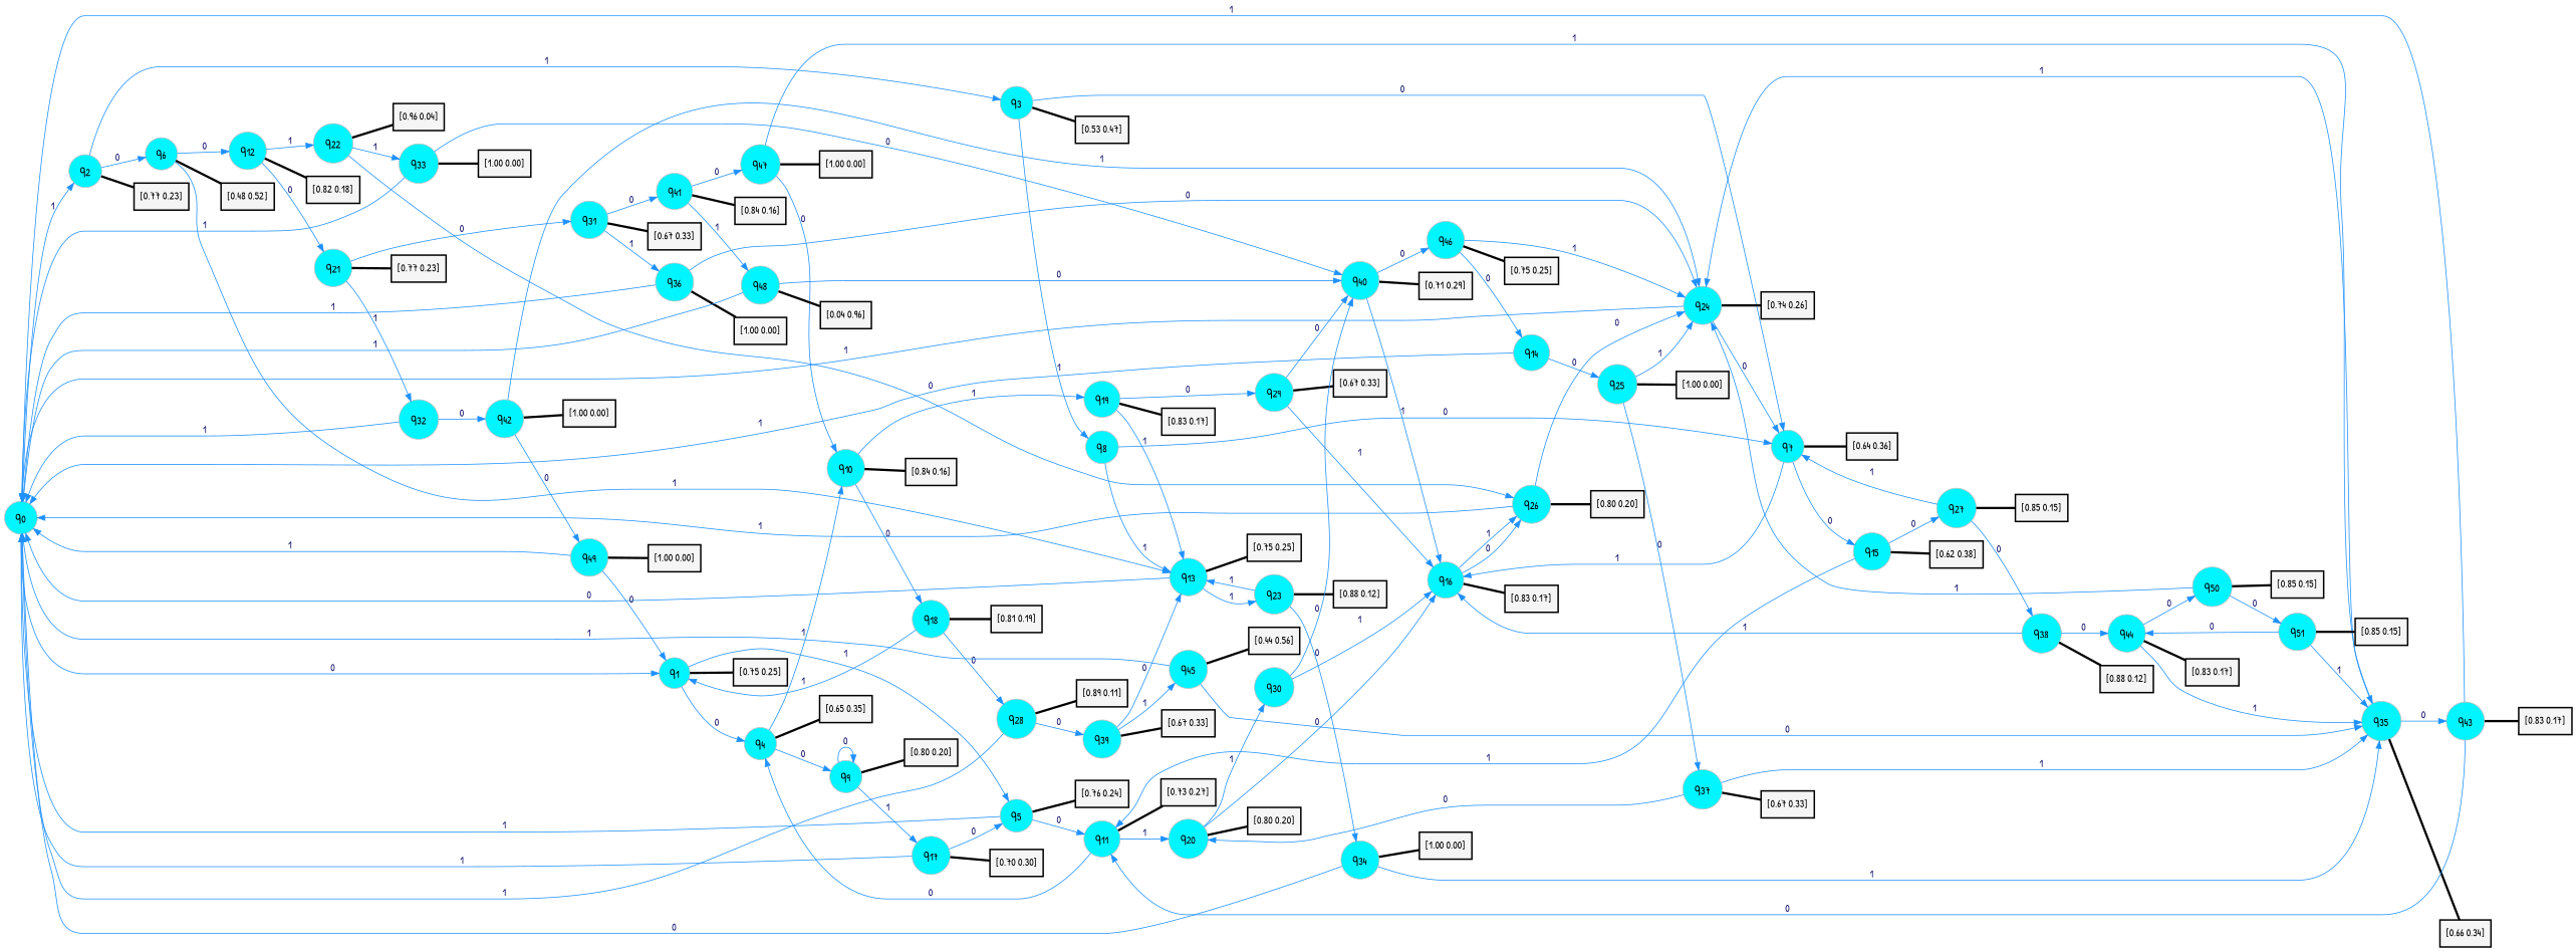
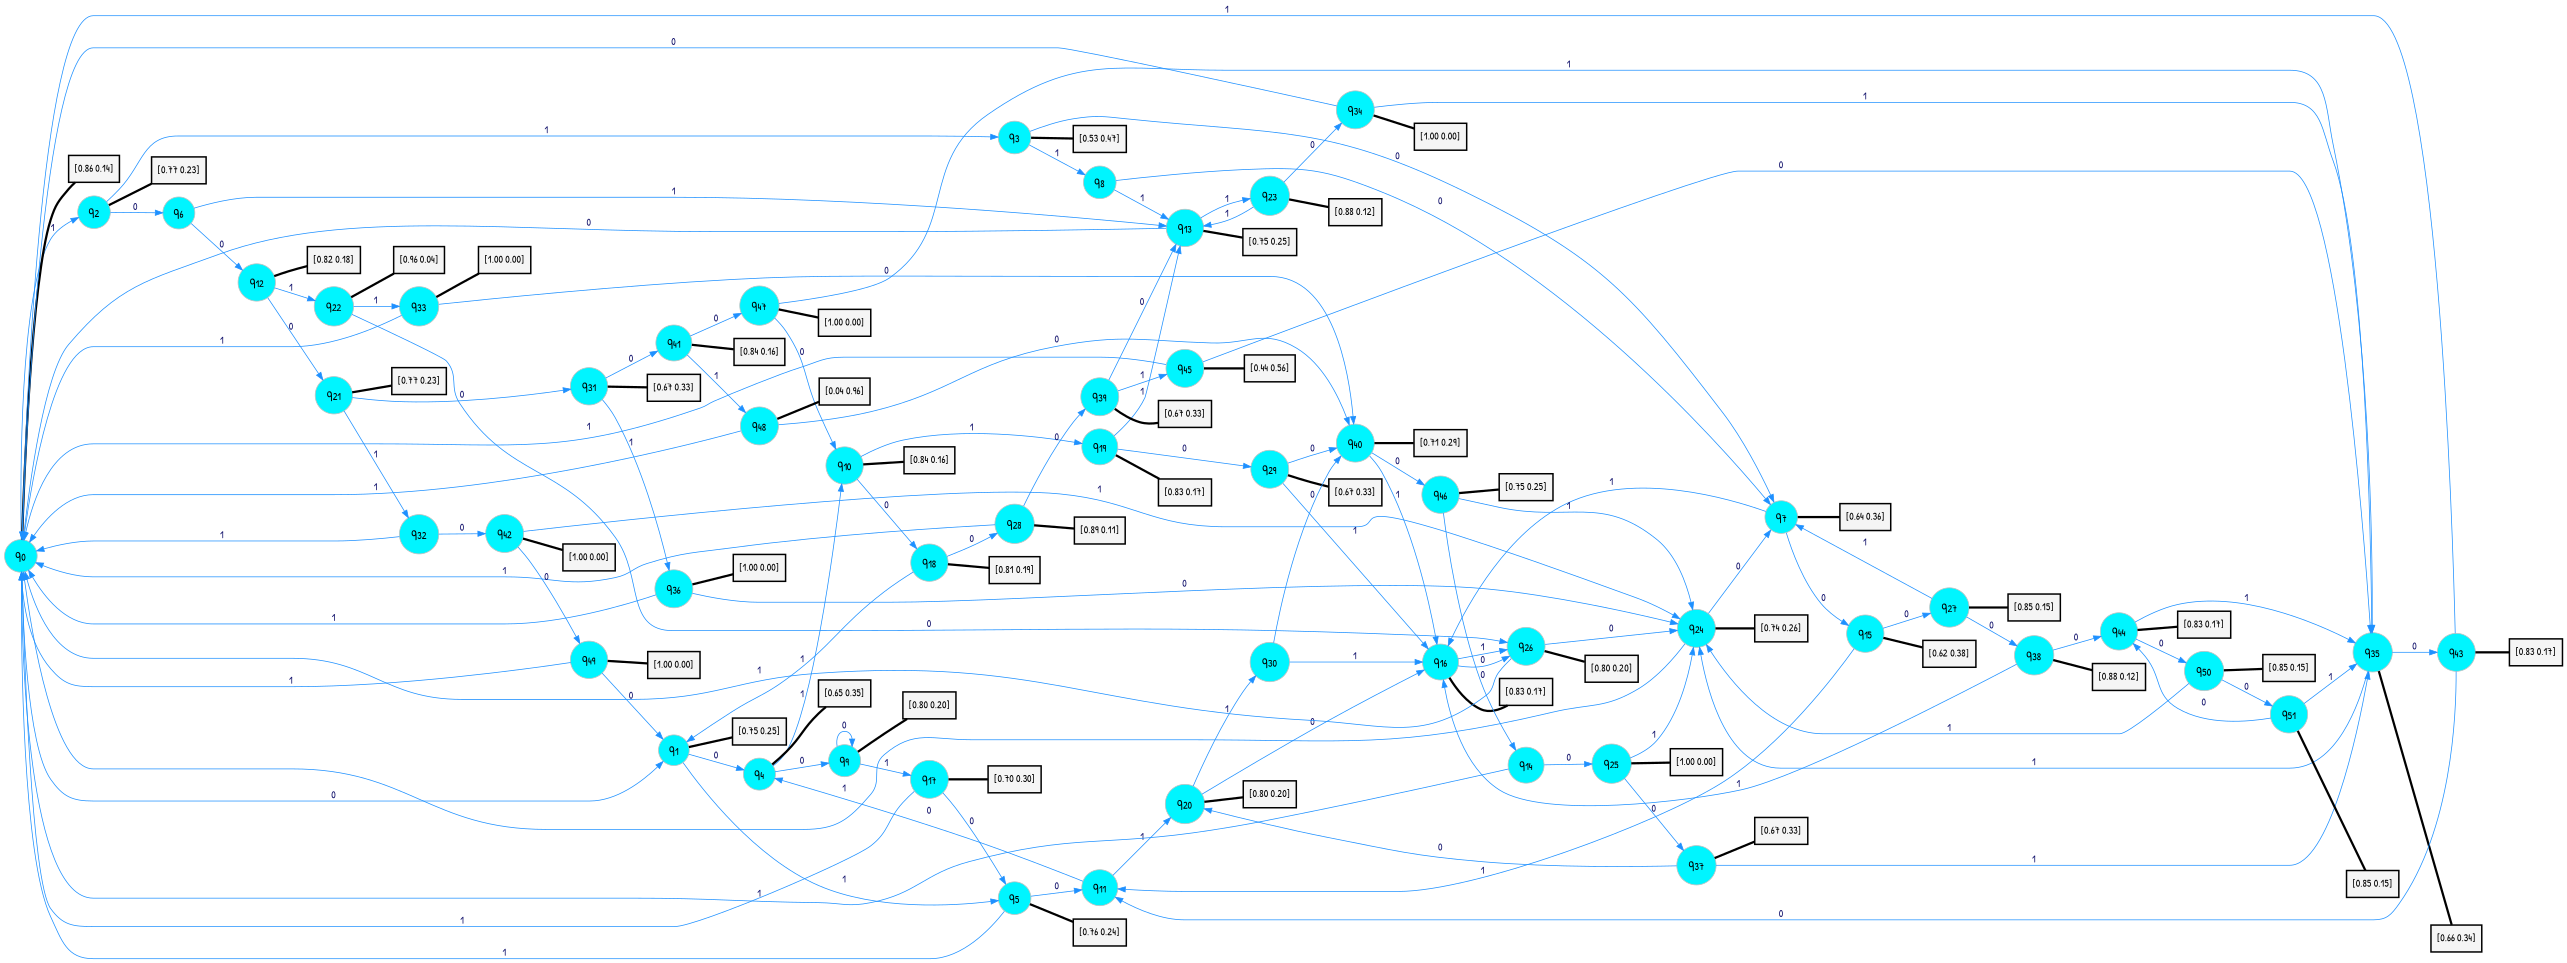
  digraph {
    fontname="Patrick Hand"
    rankdir=LR
    node [color=gray fillcolor=turquoise1 fontcolor=black fontname="Patrick Hand" fontsize=16 fontweight=bold shape=circle style=filled]
    edge [arrowsize=1 color=dodgerblue1 fontcolor=midnightblue fontname="Patrick Hand" fontweight=bold penwidth=1 style=solid weight=20]
    n1 [label=<q<SUB>0</SUB>>]
    n2 [label=<q<SUB>1</SUB>>]
    n3 [label=<q<SUB>2</SUB>>]
+   n4 [color=black fillcolor=whitesmoke fontsize=14 label="[0.86 0.14]" penwidth=2 shape=box]
    n5 [label=<q<SUB>4</SUB>>]
    n6 [label=<q<SUB>5</SUB>>]
    n7 [color=black fillcolor=whitesmoke fontsize=14 label="[0.75 0.25]" penwidth=2 shape=box]
    n8 [label=<q<SUB>3</SUB>>]
    n9 [label=<q<SUB>6</SUB>>]
    n10 [color=black fillcolor=whitesmoke fontsize=14 label="[0.77 0.23]" penwidth=2 shape=box]
    n11 [label=<q<SUB>9</SUB>>]
    n12 [label=<q<SUB>10</SUB>>]
    n13 [color=black fillcolor=whitesmoke fontsize=14 label="[0.65 0.35]" penwidth=2 shape=box]
    n14 [label=<q<SUB>11</SUB>>]
    n15 [color=black fillcolor=whitesmoke fontsize=14 label="[0.76 0.24]" penwidth=2 shape=box]
    n16 [label=<q<SUB>7</SUB>>]
    n17 [label=<q<SUB>8</SUB>>]
    n18 [color=black fillcolor=whitesmoke fontsize=14 label="[0.53 0.47]" penwidth=2 shape=box]
    n19 [label=<q<SUB>12</SUB>>]
    n20 [label=<q<SUB>13</SUB>>]
-   n21 [color=black fillcolor=whitesmoke fontsize=14 label="[0.48 0.52]" penwidth=2 shape=box]
    n22 [label=<q<SUB>15</SUB>>]
    n23 [label=<q<SUB>16</SUB>>]
    n24 [color=black fillcolor=whitesmoke fontsize=14 label="[0.64 0.36]" penwidth=2 shape=box]
    n25 [label=<q<SUB>17</SUB>>]
    n26 [color=black fillcolor=whitesmoke fontsize=14 label="[0.80 0.20]" penwidth=2 shape=box]
    n27 [label=<q<SUB>18</SUB>>]
    n28 [label=<q<SUB>19</SUB>>]
    n29 [color=black fillcolor=whitesmoke fontsize=14 label="[0.84 0.16]" penwidth=2 shape=box]
    n30 [label=<q<SUB>20</SUB>>]
-   n31 [color=black fillcolor=whitesmoke fontsize=14 label="[0.73 0.27]" penwidth=2 shape=box]
    n32 [label=<q<SUB>21</SUB>>]
    n33 [label=<q<SUB>22</SUB>>]
    n34 [color=black fillcolor=whitesmoke fontsize=14 label="[0.82 0.18]" penwidth=2 shape=box]
    n35 [label=<q<SUB>23</SUB>>]
    n36 [color=black fillcolor=whitesmoke fontsize=14 label="[0.75 0.25]" penwidth=2 shape=box]
    n37 [label=<q<SUB>27</SUB>>]
    n38 [color=black fillcolor=whitesmoke fontsize=14 label="[0.62 0.38]" penwidth=2 shape=box]
    n39 [label=<q<SUB>26</SUB>>]
    n40 [color=black fillcolor=whitesmoke fontsize=14 label="[0.83 0.17]" penwidth=2 shape=box]
    n41 [color=black fillcolor=whitesmoke fontsize=14 label="[0.70 0.30]" penwidth=2 shape=box]
    n42 [label=<q<SUB>28</SUB>>]
    n43 [color=black fillcolor=whitesmoke fontsize=14 label="[0.81 0.19]" penwidth=2 shape=box]
    n44 [label=<q<SUB>29</SUB>>]
    n45 [color=black fillcolor=whitesmoke fontsize=14 label="[0.83 0.17]" penwidth=2 shape=box]
    n46 [label=<q<SUB>30</SUB>>]
    n47 [color=black fillcolor=whitesmoke fontsize=14 label="[0.80 0.20]" penwidth=2 shape=box]
    n48 [label=<q<SUB>31</SUB>>]
    n49 [label=<q<SUB>32</SUB>>]
    n50 [color=black fillcolor=whitesmoke fontsize=14 label="[0.77 0.23]" penwidth=2 shape=box]
    n51 [label=<q<SUB>33</SUB>>]
    n52 [color=black fillcolor=whitesmoke fontsize=14 label="[0.96 0.04]" penwidth=2 shape=box]
    n53 [label=<q<SUB>34</SUB>>]
    n54 [color=black fillcolor=whitesmoke fontsize=14 label="[0.88 0.12]" penwidth=2 shape=box]
    n55 [label=<q<SUB>14</SUB>>]
    n56 [label=<q<SUB>25</SUB>>]
    n57 [label=<q<SUB>24</SUB>>]
    n58 [label=<q<SUB>37</SUB>>]
    n59 [color=black fillcolor=whitesmoke fontsize=14 label="[1.00 0.00]" penwidth=2 shape=box]
    n60 [label=<q<SUB>38</SUB>>]
    n61 [color=black fillcolor=whitesmoke fontsize=14 label="[0.85 0.15]" penwidth=2 shape=box]
    n62 [color=black fillcolor=whitesmoke fontsize=14 label="[0.80 0.20]" penwidth=2 shape=box]
    n63 [label=<q<SUB>39</SUB>>]
    n64 [color=black fillcolor=whitesmoke fontsize=14 label="[0.89 0.11]" penwidth=2 shape=box]
    n65 [label=<q<SUB>40</SUB>>]
    n66 [color=black fillcolor=whitesmoke fontsize=14 label="[0.67 0.33]" penwidth=2 shape=box]
    n67 [label=<q<SUB>36</SUB>>]
    n68 [label=<q<SUB>41</SUB>>]
    n69 [color=black fillcolor=whitesmoke fontsize=14 label="[0.67 0.33]" penwidth=2 shape=box]
    n70 [label=<q<SUB>42</SUB>>]
    n71 [color=black fillcolor=whitesmoke fontsize=14 label="[1.00 0.00]" penwidth=2 shape=box]
    n72 [label=<q<SUB>35</SUB>>]
    n73 [color=black fillcolor=whitesmoke fontsize=14 label="[1.00 0.00]" penwidth=2 shape=box]
    n74 [color=black fillcolor=whitesmoke fontsize=14 label="[0.74 0.26]" penwidth=2 shape=box]
    n75 [color=black fillcolor=whitesmoke fontsize=14 label="[0.67 0.33]" penwidth=2 shape=box]
    n76 [label=<q<SUB>44</SUB>>]
    n77 [color=black fillcolor=whitesmoke fontsize=14 label="[0.88 0.12]" penwidth=2 shape=box]
    n78 [label=<q<SUB>45</SUB>>]
    n79 [color=black fillcolor=whitesmoke fontsize=14 label="[0.67 0.33]" penwidth=2 shape=box]
    n80 [label=<q<SUB>46</SUB>>]
    n81 [color=black fillcolor=whitesmoke fontsize=14 label="[0.71 0.29]" penwidth=2 shape=box]
    n82 [color=black fillcolor=whitesmoke fontsize=14 label="[1.00 0.00]" penwidth=2 shape=box]
    n83 [label=<q<SUB>47</SUB>>]
    n84 [label=<q<SUB>48</SUB>>]
    n85 [color=black fillcolor=whitesmoke fontsize=14 label="[0.84 0.16]" penwidth=2 shape=box]
    n86 [label=<q<SUB>49</SUB>>]
    n87 [color=black fillcolor=whitesmoke fontsize=14 label="[1.00 0.00]" penwidth=2 shape=box]
    n88 [label=<q<SUB>43</SUB>>]
    n89 [color=black fillcolor=whitesmoke fontsize=14 label="[0.66 0.34]" penwidth=2 shape=box]
    n90 [color=black fillcolor=whitesmoke fontsize=14 label="[0.83 0.17]" penwidth=2 shape=box]
    n91 [label=<q<SUB>50</SUB>>]
    n92 [color=black fillcolor=whitesmoke fontsize=14 label="[0.83 0.17]" penwidth=2 shape=box]
    n93 [color=black fillcolor=whitesmoke fontsize=14 label="[0.44 0.56]" penwidth=2 shape=box]
    n94 [color=black fillcolor=whitesmoke fontsize=14 label="[0.75 0.25]" penwidth=2 shape=box]
    n95 [color=black fillcolor=whitesmoke fontsize=14 label="[1.00 0.00]" penwidth=2 shape=box]
    n96 [color=black fillcolor=whitesmoke fontsize=14 label="[0.04 0.96]" penwidth=2 shape=box]
    n97 [color=black fillcolor=whitesmoke fontsize=14 label="[1.00 0.00]" penwidth=2 shape=box]
    n98 [label=<q<SUB>51</SUB>>]
    n99 [color=black fillcolor=whitesmoke fontsize=14 label="[0.85 0.15]" penwidth=2 shape=box]
    n100 [color=black fillcolor=whitesmoke fontsize=14 label="[0.85 0.15]" penwidth=2 shape=box]
    n1 -> n2 [label=0]
    n1 -> n3 [label=1]
+   n1 -> n4 [arrowhead=none color=black penwidth=3]
    n2 -> n5 [label=0]
    n2 -> n6 [label=1]
    n2 -> n7 [arrowhead=none color=black penwidth=3]
    n3 -> n8 [label=1]
    n3 -> n9 [label=0]
    n3 -> n10 [arrowhead=none color=black penwidth=3]
    n5 -> n11 [label=0]
    n5 -> n12 [label=1]
    n5 -> n13 [arrowhead=none color=black penwidth=3]
    n6 -> n1 [label=1]
    n6 -> n14 [label=0]
    n6 -> n15 [arrowhead=none color=black penwidth=3]
    n8 -> n16 [label=0]
    n8 -> n17 [label=1]
    n8 -> n18 [arrowhead=none color=black penwidth=3]
    n9 -> n19 [label=0]
    n9 -> n20 [label=1]
-   n9 -> n21 [arrowhead=none color=black penwidth=3]
    n11 -> n11 [label=0]
    n11 -> n25 [label=1]
    n11 -> n26 [arrowhead=none color=black penwidth=3]
    n12 -> n27 [label=0]
    n12 -> n28 [label=1]
    n12 -> n29 [arrowhead=none color=black penwidth=3]
    n14 -> n5 [label=0]
    n14 -> n30 [label=1]
-   n14 -> n31 [arrowhead=none color=black penwidth=3]
    n16 -> n22 [label=0]
    n16 -> n23 [label=1]
    n16 -> n24 [arrowhead=none color=black penwidth=3]
    n17 -> n16 [label=0]
    n17 -> n20 [label=1]
    n19 -> n32 [label=0]
    n19 -> n33 [label=1]
    n19 -> n34 [arrowhead=none color=black penwidth=3]
    n20 -> n1 [label=0]
    n20 -> n35 [label=1]
    n20 -> n36 [arrowhead=none color=black penwidth=3]
    n22 -> n14 [label=1]
    n22 -> n37 [label=0]
    n22 -> n38 [arrowhead=none color=black penwidth=3]
    n23 -> n39 [label=0]
    n23 -> n39 [label=1]
    n23 -> n40 [arrowhead=none color=black penwidth=3]
    n25 -> n1 [label=1]
    n25 -> n6 [label=0]
    n25 -> n41 [arrowhead=none color=black penwidth=3]
    n27 -> n2 [label=1]
    n27 -> n42 [label=0]
    n27 -> n43 [arrowhead=none color=black penwidth=3]
    n28 -> n20 [label=1]
    n28 -> n44 [label=0]
    n28 -> n45 [arrowhead=none color=black penwidth=3]
    n30 -> n23 [label=0]
    n30 -> n46 [label=1]
    n30 -> n47 [arrowhead=none color=black penwidth=3]
    n32 -> n48 [label=0]
    n32 -> n49 [label=1]
    n32 -> n50 [arrowhead=none color=black penwidth=3]
    n33 -> n39 [label=0]
    n33 -> n51 [label=1]
    n33 -> n52 [arrowhead=none color=black penwidth=3]
    n35 -> n20 [label=1]
    n35 -> n53 [label=0]
    n35 -> n54 [arrowhead=none color=black penwidth=3]
    n37 -> n16 [label=1]
    n37 -> n60 [label=0]
    n37 -> n61 [arrowhead=none color=black penwidth=3]
    n39 -> n1 [label=1]
    n39 -> n57 [label=0]
    n39 -> n62 [arrowhead=none color=black penwidth=3]
    n42 -> n1 [label=1]
    n42 -> n63 [label=0]
    n42 -> n64 [arrowhead=none color=black penwidth=3]
    n44 -> n23 [label=1]
    n44 -> n65 [label=0]
    n44 -> n66 [arrowhead=none color=black penwidth=3]
    n46 -> n23 [label=1]
    n46 -> n65 [label=0]
    n48 -> n67 [label=1]
    n48 -> n68 [label=0]
    n48 -> n69 [arrowhead=none color=black penwidth=3]
    n49 -> n1 [label=1]
    n49 -> n70 [label=0]
    n51 -> n1 [label=1]
    n51 -> n65 [label=0]
    n51 -> n71 [arrowhead=none color=black penwidth=3]
    n53 -> n1 [label=0]
    n53 -> n72 [label=1]
    n53 -> n73 [arrowhead=none color=black penwidth=3]
    n55 -> n1 [label=1]
    n55 -> n56 [label=0]
    n56 -> n57 [label=1]
    n56 -> n58 [label=0]
    n56 -> n59 [arrowhead=none color=black penwidth=3]
    n57 -> n1 [label=1]
    n57 -> n16 [label=0]
    n57 -> n74 [arrowhead=none color=black penwidth=3]
    n58 -> n30 [label=0]
    n58 -> n72 [label=1]
    n58 -> n75 [arrowhead=none color=black penwidth=3]
    n60 -> n23 [label=1]
    n60 -> n76 [label=0]
    n60 -> n77 [arrowhead=none color=black penwidth=3]
    n63 -> n20 [label=0]
    n63 -> n78 [label=1]
    n63 -> n79 [arrowhead=none color=black penwidth=3]
    n65 -> n23 [label=1]
    n65 -> n80 [label=0]
    n65 -> n81 [arrowhead=none color=black penwidth=3]
    n67 -> n1 [label=1]
    n67 -> n57 [label=0]
    n67 -> n82 [arrowhead=none color=black penwidth=3]
    n68 -> n83 [label=0]
    n68 -> n84 [label=1]
    n68 -> n85 [arrowhead=none color=black penwidth=3]
    n70 -> n57 [label=1]
    n70 -> n86 [label=0]
    n70 -> n87 [arrowhead=none color=black penwidth=3]
    n72 -> n57 [label=1]
    n72 -> n88 [label=0]
    n72 -> n89 [arrowhead=none color=black penwidth=3]
    n76 -> n72 [label=1]
    n76 -> n91 [label=0]
    n76 -> n92 [arrowhead=none color=black penwidth=3]
    n78 -> n1 [label=1]
    n78 -> n72 [label=0]
    n78 -> n93 [arrowhead=none color=black penwidth=3]
    n80 -> n55 [label=0]
    n80 -> n57 [label=1]
    n80 -> n94 [arrowhead=none color=black penwidth=3]
    n83 -> n12 [label=0]
    n83 -> n72 [label=1]
    n83 -> n95 [arrowhead=none color=black penwidth=3]
    n84 -> n1 [label=1]
    n84 -> n65 [label=0]
    n84 -> n96 [arrowhead=none color=black penwidth=3]
    n86 -> n1 [label=1]
    n86 -> n2 [label=0]
    n86 -> n97 [arrowhead=none color=black penwidth=3]
    n88 -> n1 [label=1]
    n88 -> n14 [label=0]
    n88 -> n90 [arrowhead=none color=black penwidth=3]
    n91 -> n57 [label=1]
    n91 -> n98 [label=0]
    n91 -> n99 [arrowhead=none color=black penwidth=3]
    n98 -> n72 [label=1]
    n98 -> n76 [label=0]
    n98 -> n100 [arrowhead=none color=black penwidth=3]
  }
